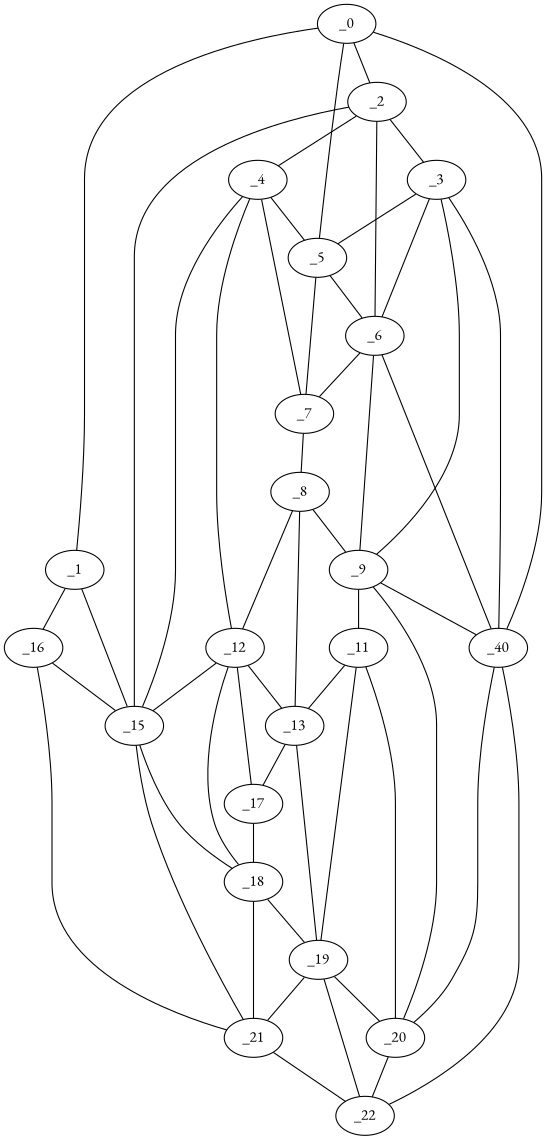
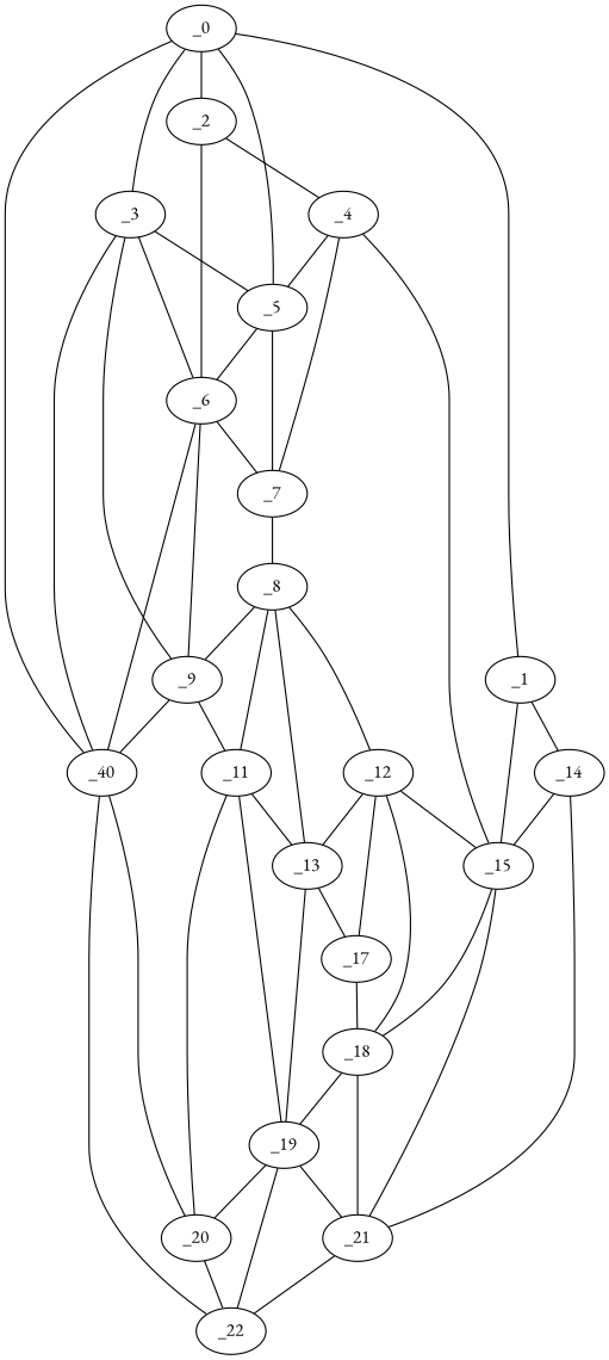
  graph {
    fontname="EB Garamond"
    node [fontname="EB Garamond" x=93 y=8]
    edge [fontname="EB Garamond" valence=2]
    _0 [x=38 y=58]
    _1 [x=42]
    _2 [x=42 y=29]
    _3 [x=54 y=82]
    _5 [x=59 y=73]
    n6 [label=_40 x=75 y=124]
-   _14 [x=89 label=_16]
+   _14 [x=89]
    _15 [x=89 y=28]
    _4 [x=59 y=62]
    _6 [x=67 y=81]
    _9 [x=74 y=82]
    _7 [x=69 y=76]
    _12 [x=83 y=60]
    _20 [y=112]
    _22 [x=94 y=118]
    _21 [x=94 y=38]
    _18 [y=49]
    _8 [x=73 y=74]
    _11 [x=81 y=81]
    _13 [x=83 y=74]
    _17 [x=92 y=63]
    _19 [y=78]
    _0 -- _1 [valence=1]
    _0 -- _2 [valence=1]
-   _2 -- _3 [valence=1]
+   _0 -- _3 [valence=1]
    _0 -- _5
    _0 -- n6 [valence=1]
    _1 -- _14 [valence=1]
    _1 -- _15
-   _2 -- _15 [valence=1]
    _2 -- _4
    _3 -- _5
    _3 -- n6
    _3 -- _6 [valence=1]
    _3 -- _9
    _5 -- _6
    _5 -- _7 [valence=1]
    n6 -- _20
    n6 -- _22 [valence=1]
    _14 -- _15
    _14 -- _21 [valence=1]
    _15 -- _21 [valence=1]
    _15 -- _18
    _4 -- _5
    _4 -- _15
    _4 -- _7
-   _4 -- _12 [valence=1]
    _6 -- _2
    _6 -- n6 [valence=1]
    _6 -- _9 [valence=1]
    _6 -- _7
    _9 -- n6
-   _9 -- _20 [valence=1]
    _9 -- _11 [valence=1]
    _7 -- _8
    _12 -- _15 [valence=1]
    _12 -- _18
    _12 -- _13 [valence=1]
    _12 -- _17
    _20 -- _22
    _21 -- _22 [valence=1]
    _18 -- _21
    _18 -- _19
    _8 -- _9 [valence=1]
    _8 -- _12
+   _8 -- _11 [valence=1]
    _8 -- _13 [valence=1]
    _11 -- _20
    _11 -- _13
    _11 -- _19 [valence=1]
    _13 -- _17
    _13 -- _19 [valence=1]
    _17 -- _18
    _19 -- _20
    _19 -- _22
    _19 -- _21 [valence=1]
  }
